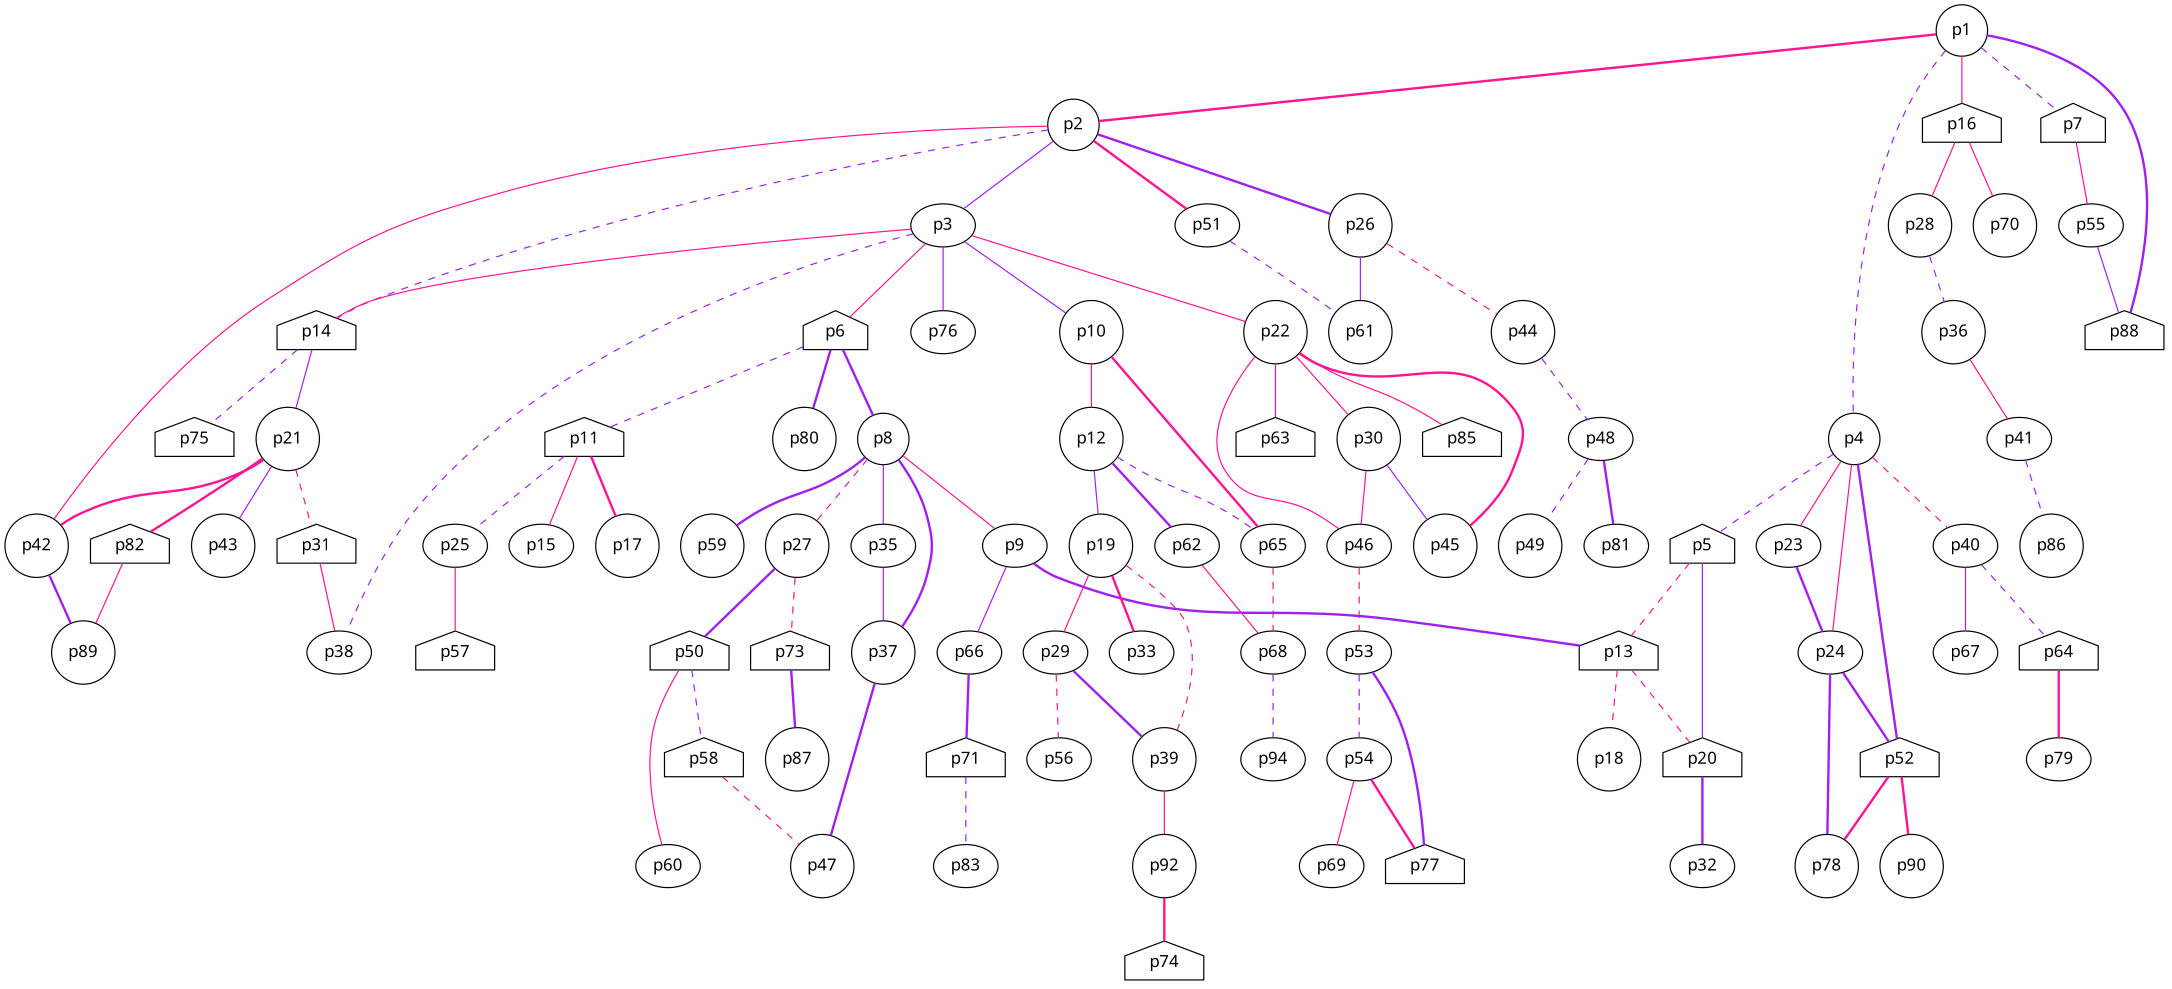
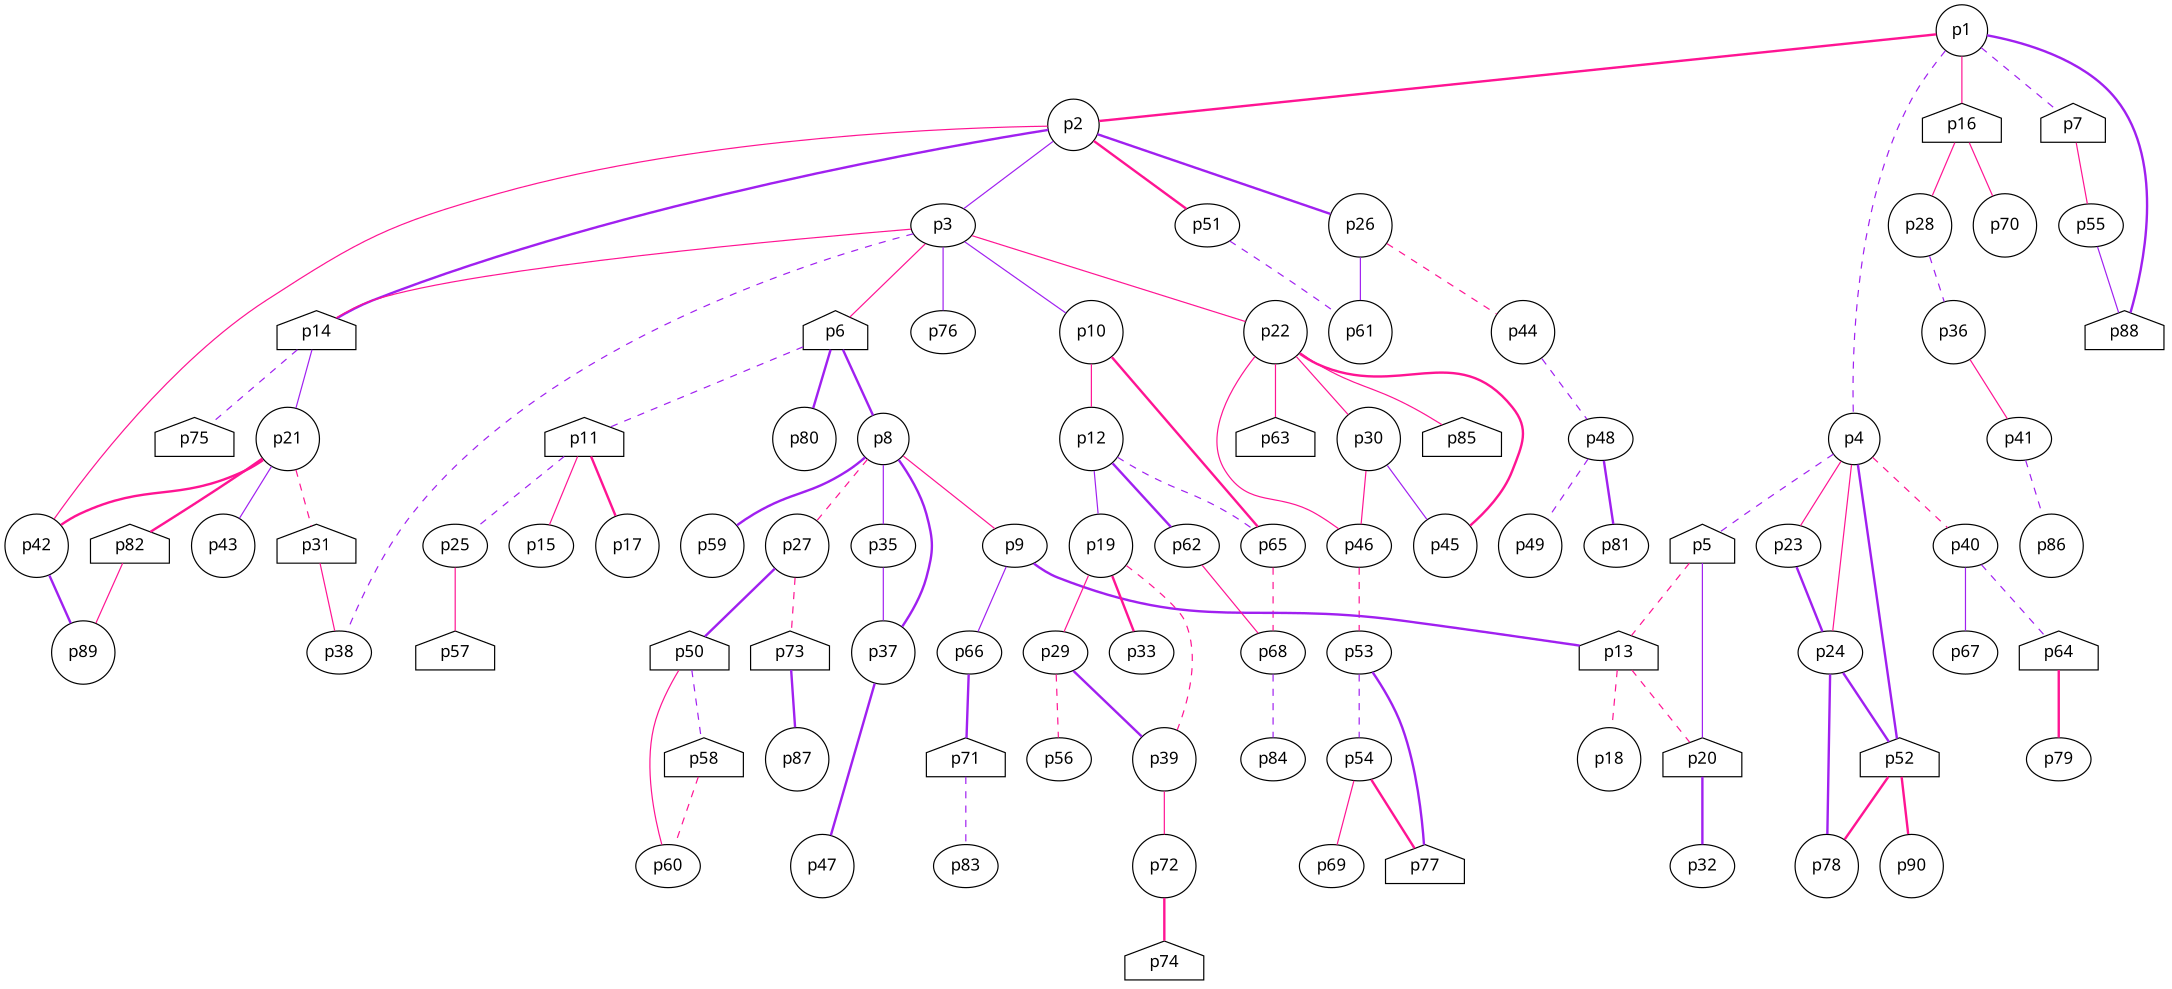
  graph {
    fontname="Noto Sans"
    node [fontname="Noto Sans" shape=circle]
    edge [color=purple fontname="Noto Sans" style=solid]
    p1
    p2
    p4
    p7 [shape=house]
    p16 [shape=house]
    p88 [shape=house]
    p3 [shape=ellipse]
    p14 [shape=house]
    p26
    p42
    p51 [shape=ellipse]
    p5 [shape=house]
    p23 [shape=ellipse]
    p24 [shape=ellipse]
    p40 [shape=ellipse]
    p52 [shape=house]
    p55 [shape=ellipse]
    p28
    p70
    p6 [shape=house]
    p10
    p22
    p38 [shape=ellipse]
    p76 [shape=ellipse]
    p21
    p75 [shape=house]
    p44
    p61
    p89
    p8
    p11 [shape=house]
    p80
    p12
    p65 [shape=ellipse]
    p30
    p45
    p46 [shape=ellipse]
    p63 [shape=house]
    p85 [shape=house]
    p13 [shape=house]
    p20 [shape=house]
    p78
    p64 [shape=house]
    p67 [shape=ellipse]
    p90
    p18
    p32 [shape=ellipse]
    p9 [shape=ellipse]
    p27
    p35 [shape=ellipse]
    p37
    p59
    p15 [shape=ellipse]
    p17
    p25 [shape=ellipse]
    p66 [shape=ellipse]
    p50 [shape=house]
    p73 [shape=house]
    p47
    p71 [shape=house]
    p19
    p62 [shape=ellipse]
    p68 [shape=ellipse]
    p57 [shape=house]
    p29 [shape=ellipse]
    p33 [shape=ellipse]
    p39
    p31 [shape=house]
    p43
    p82 [shape=house]
    p36
    p56 [shape=ellipse]
-   p72 [label=p92]
+   p72
    p53 [shape=ellipse]
    p48 [shape=ellipse]
    p58 [shape=house]
    p60 [shape=ellipse]
    p87
    p41 [shape=ellipse]
    p86
    p74 [shape=house]
    p79 [shape=ellipse]
    p49
    p81 [shape=ellipse]
    p54 [shape=ellipse]
    p77 [shape=house]
    p69 [shape=ellipse]
-   p84 [shape=ellipse label=p94]
+   p84 [shape=ellipse]
    p83 [shape=ellipse]
    p1 -- p2 [color=deeppink style=bold]
    p1 -- p4 [style=dashed]
    p1 -- p7 [style=dashed]
    p1 -- p16 [color=deeppink]
    p1 -- p88 [style=bold]
    p2 -- p3
-   p2 -- p14 [style=dashed]
+   p2 -- p14 [style=bold]
    p2 -- p26 [style=bold]
    p2 -- p42 [color=deeppink]
    p2 -- p51 [color=deeppink style=bold]
    p4 -- p5 [style=dashed]
    p4 -- p23 [color=deeppink]
    p4 -- p24 [color=deeppink]
    p4 -- p40 [color=deeppink style=dashed]
    p4 -- p52 [style=bold]
    p7 -- p55 [color=deeppink]
    p16 -- p28 [color=deeppink]
    p16 -- p70 [color=deeppink]
    p3 -- p14 [color=deeppink]
    p3 -- p6 [color=deeppink]
    p3 -- p10
    p3 -- p22 [color=deeppink]
    p3 -- p38 [style=dashed]
    p3 -- p76
    p14 -- p21
    p14 -- p75 [style=dashed]
    p26 -- p44 [color=deeppink style=dashed]
    p26 -- p61
    p42 -- p89 [style=bold]
    p51 -- p61 [style=dashed]
    p5 -- p13 [color=deeppink style=dashed]
    p5 -- p20
    p23 -- p24 [style=bold]
    p24 -- p52 [style=bold]
    p24 -- p78 [style=bold]
    p40 -- p64 [style=dashed]
    p40 -- p67
    p52 -- p78 [color=deeppink style=bold]
    p52 -- p90 [color=deeppink style=bold]
    p55 -- p88
    p28 -- p36 [style=dashed]
    p6 -- p8 [style=bold]
    p6 -- p11 [style=dashed]
    p6 -- p80 [style=bold]
    p10 -- p12 [color=deeppink]
    p10 -- p65 [color=deeppink style=bold]
    p22 -- p30 [color=deeppink]
    p22 -- p45 [color=deeppink style=bold]
    p22 -- p46 [color=deeppink]
    p22 -- p63 [color=deeppink]
    p22 -- p85 [color=deeppink]
    p21 -- p42 [color=deeppink style=bold]
    p21 -- p31 [color=deeppink style=dashed]
    p21 -- p43
    p21 -- p82 [color=deeppink style=bold]
    p44 -- p48 [style=dashed]
    p8 -- p9 [color=deeppink]
    p8 -- p27 [color=deeppink style=dashed]
    p8 -- p35
    p8 -- p37 [style=bold]
    p8 -- p59 [style=bold]
    p11 -- p15 [color=deeppink]
    p11 -- p17 [color=deeppink style=bold]
    p11 -- p25 [style=dashed]
    p12 -- p65 [style=dashed]
    p12 -- p19
    p12 -- p62 [style=bold]
    p65 -- p68 [color=deeppink style=dashed]
    p30 -- p45
    p30 -- p46 [color=deeppink]
    p46 -- p53 [color=deeppink style=dashed]
    p13 -- p20 [color=deeppink style=dashed]
    p13 -- p18 [color=deeppink style=dashed]
    p20 -- p32 [style=bold]
    p64 -- p79 [color=deeppink style=bold]
    p9 -- p13 [style=bold]
    p9 -- p66
    p27 -- p50 [style=bold]
    p27 -- p73 [color=deeppink style=dashed]
    p35 -- p37
    p37 -- p47 [style=bold]
    p25 -- p57 [color=deeppink]
    p66 -- p71 [style=bold]
    p50 -- p58 [style=dashed]
    p50 -- p60 [color=deeppink]
    p73 -- p87 [style=bold]
    p71 -- p83 [style=dashed]
    p19 -- p29 [color=deeppink]
    p19 -- p33 [color=deeppink style=bold]
    p19 -- p39 [color=deeppink style=dashed]
    p62 -- p68 [color=deeppink]
    p68 -- p84 [style=dashed]
    p29 -- p39 [style=bold]
    p29 -- p56 [color=deeppink style=dashed]
    p39 -- p72 [color=deeppink]
    p31 -- p38 [color=deeppink]
    p82 -- p89 [color=deeppink]
    p36 -- p41 [color=deeppink]
    p72 -- p74 [color=deeppink style=bold]
    p53 -- p54 [style=dashed]
    p53 -- p77 [style=bold]
    p48 -- p49 [style=dashed]
    p48 -- p81 [style=bold]
-   p58 -- p47 [color=deeppink style=dashed]
+   p58 -- p60 [color=deeppink style=dashed]
    p41 -- p86 [style=dashed]
    p54 -- p77 [color=deeppink style=bold]
    p54 -- p69 [color=deeppink]
  }
